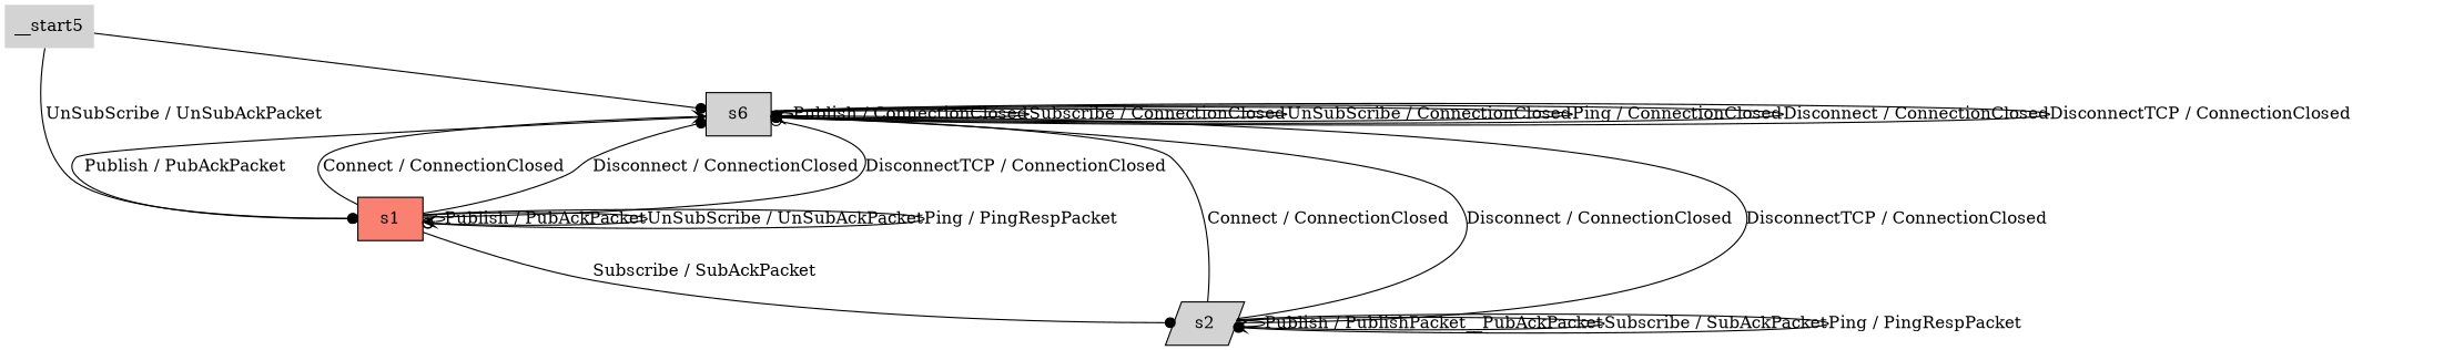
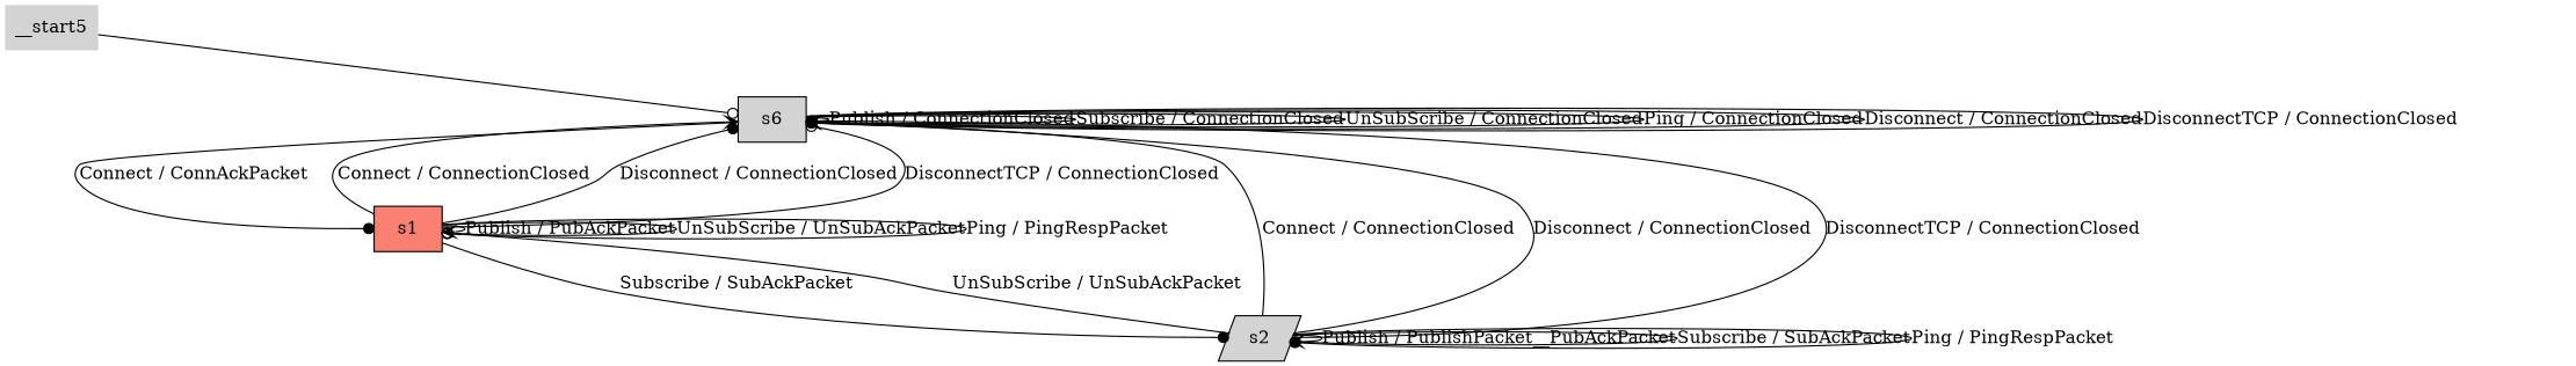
  digraph {
    node [fillcolor=lightgrey shape=box style=filled]
    edge [arrowhead=odot]
    n1 [label=__start5 shape=none]
    n2 [label=s6]
    n3 [fillcolor=salmon label=s1]
    n4 [label=s2 shape=parallelogram]
-   n1 -> n2 [arrowhead=dot]
+   n1 -> n2
    n2 -> n2 [label="Publish / ConnectionClosed"]
    n2 -> n2 [arrowhead=vee label="Subscribe / ConnectionClosed"]
    n2 -> n2 [arrowhead=vee label="UnSubScribe / ConnectionClosed"]
    n2 -> n2 [arrowhead=dot label="Ping / ConnectionClosed"]
    n2 -> n2 [label="Disconnect / ConnectionClosed"]
    n2 -> n2 [label="DisconnectTCP / ConnectionClosed"]
-   n2 -> n3 [arrowhead=dot label="Publish / PubAckPacket"]
+   n2 -> n3 [arrowhead=dot label="Connect / ConnAckPacket"]
    n3 -> n2 [arrowhead=vee label="Connect / ConnectionClosed"]
    n3 -> n2 [arrowhead=dot label="Disconnect / ConnectionClosed"]
    n3 -> n2 [label="DisconnectTCP / ConnectionClosed"]
    n3 -> n3 [arrowhead=vee label="Publish / PubAckPacket"]
    n3 -> n3 [label="UnSubScribe / UnSubAckPacket"]
    n3 -> n3 [label="Ping / PingRespPacket"]
    n3 -> n4 [arrowhead=dot label="Subscribe / SubAckPacket"]
    n4 -> n2 [arrowhead=dot label="Connect / ConnectionClosed"]
    n4 -> n2 [arrowhead=vee label="Disconnect / ConnectionClosed"]
    n4 -> n2 [label="DisconnectTCP / ConnectionClosed"]
-   n1 -> n3 [label="UnSubScribe / UnSubAckPacket"]
+   n4 -> n3 [label="UnSubScribe / UnSubAckPacket"]
    n4 -> n4 [arrowhead=vee label="Publish / PublishPacket__PubAckPacket"]
    n4 -> n4 [label="Subscribe / SubAckPacket"]
    n4 -> n4 [arrowhead=dot label="Ping / PingRespPacket"]
  }
